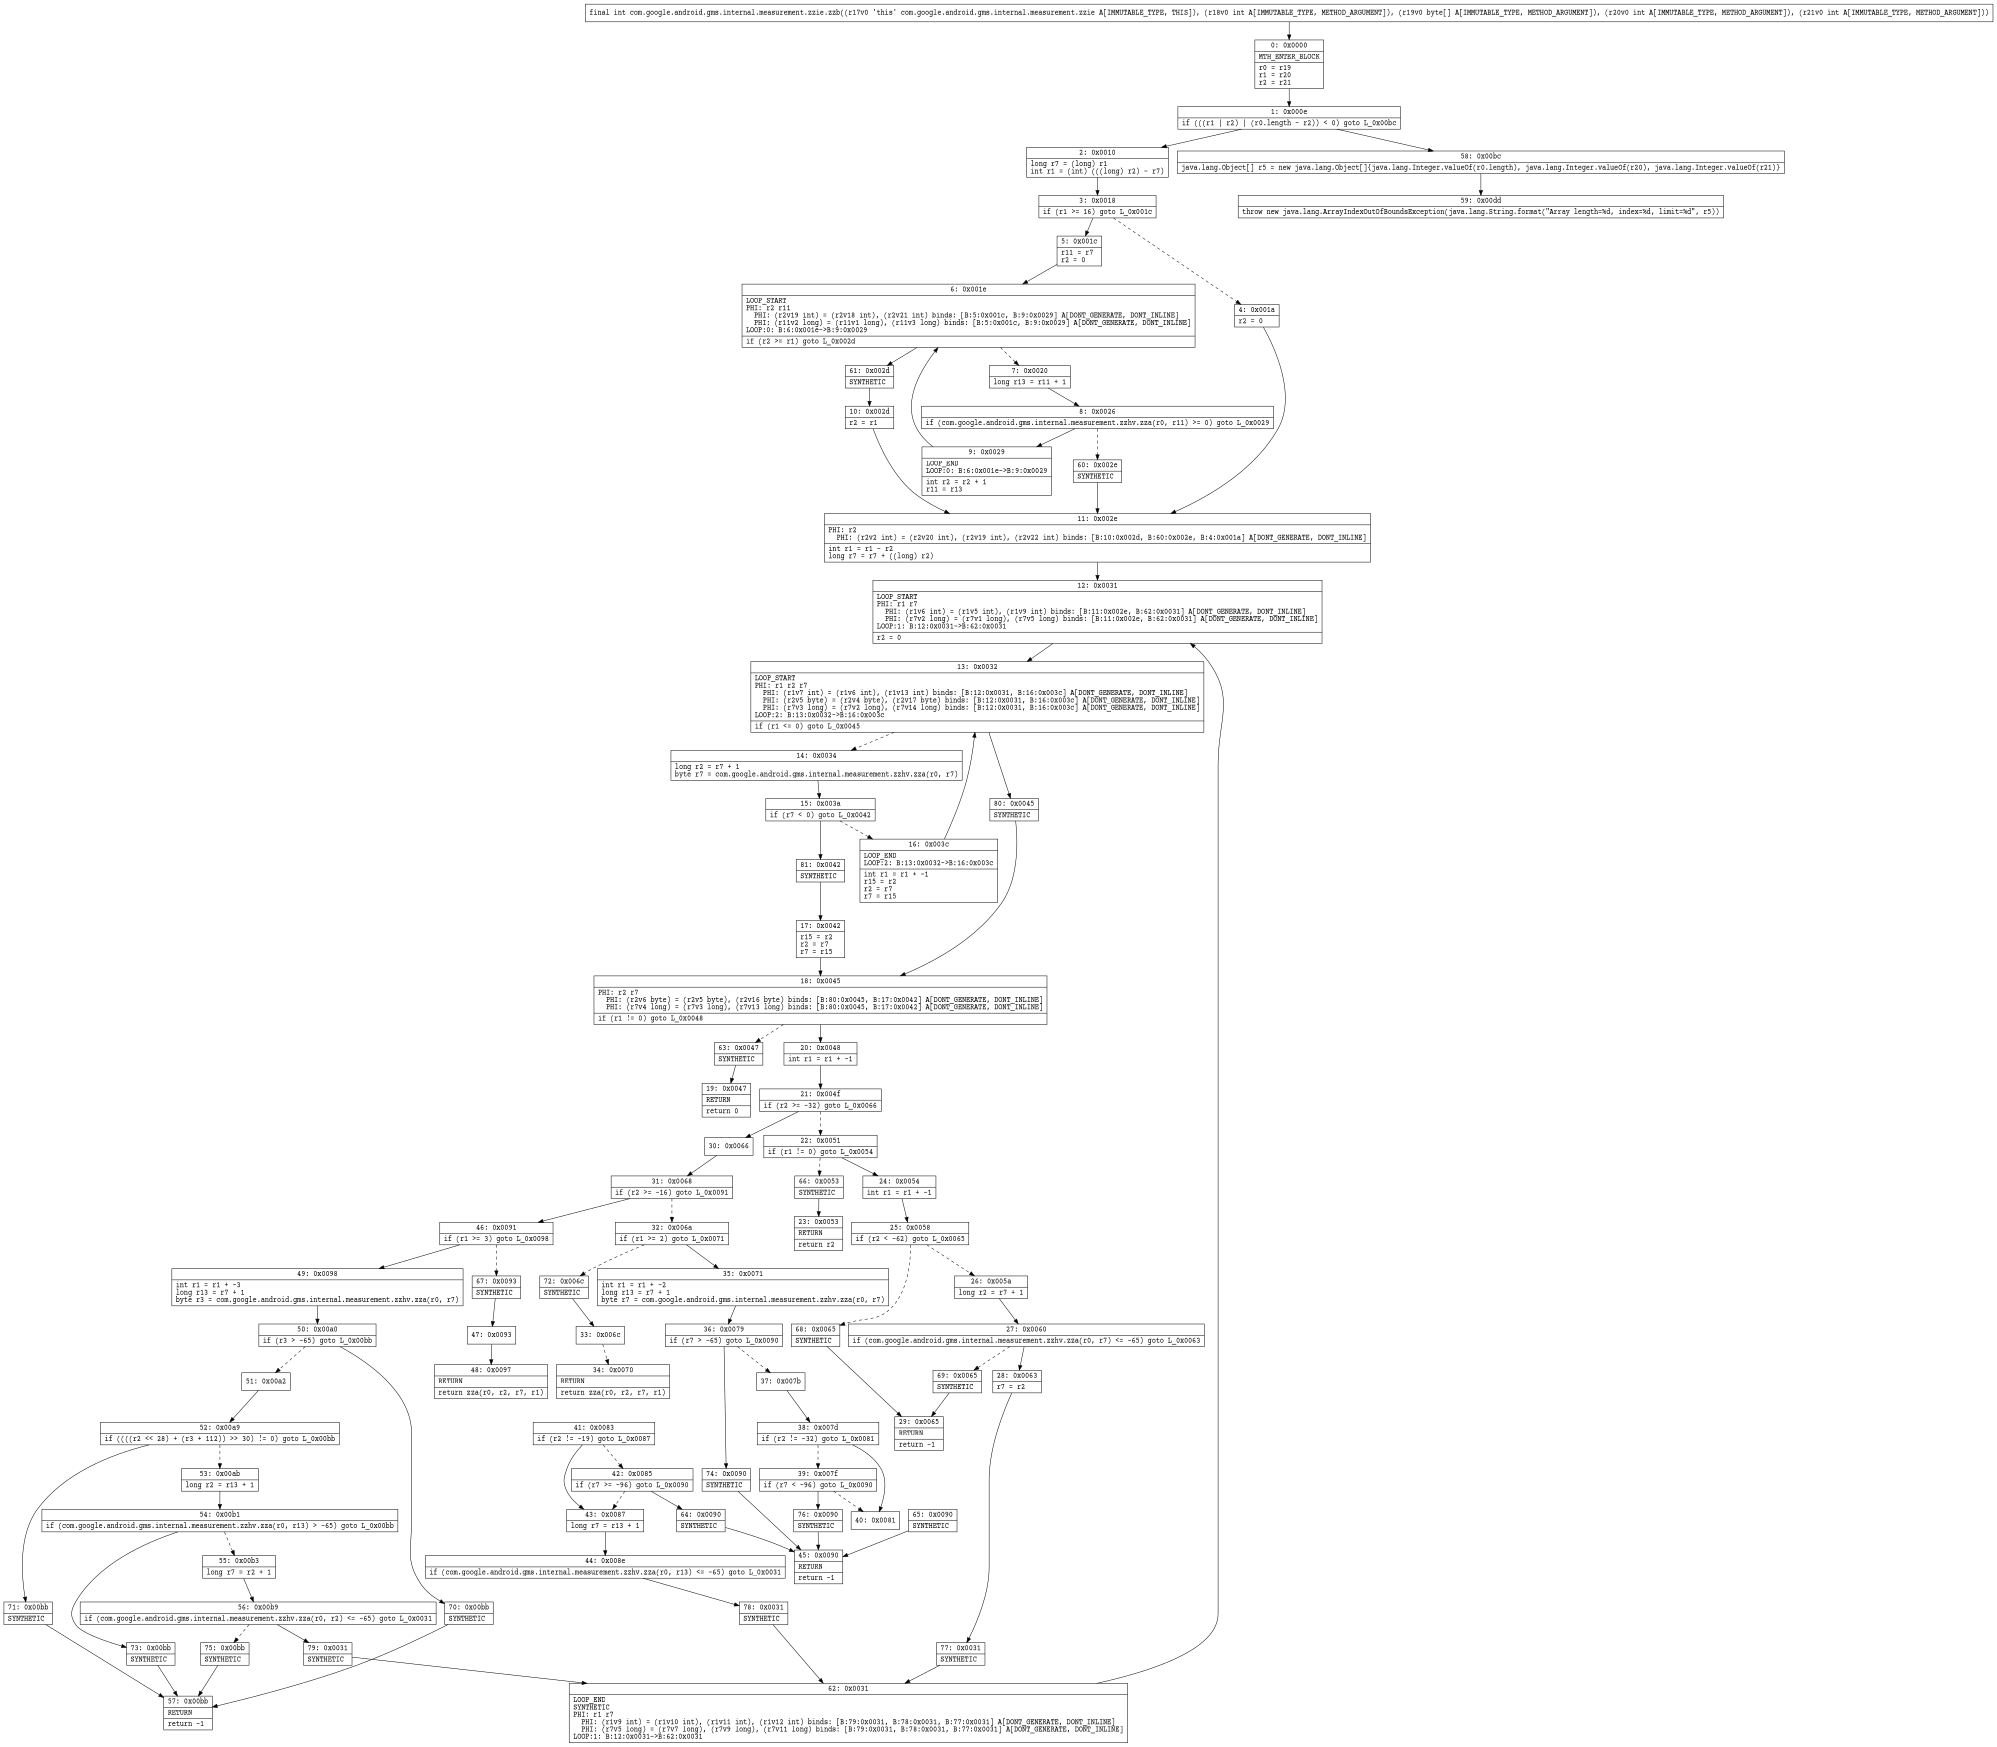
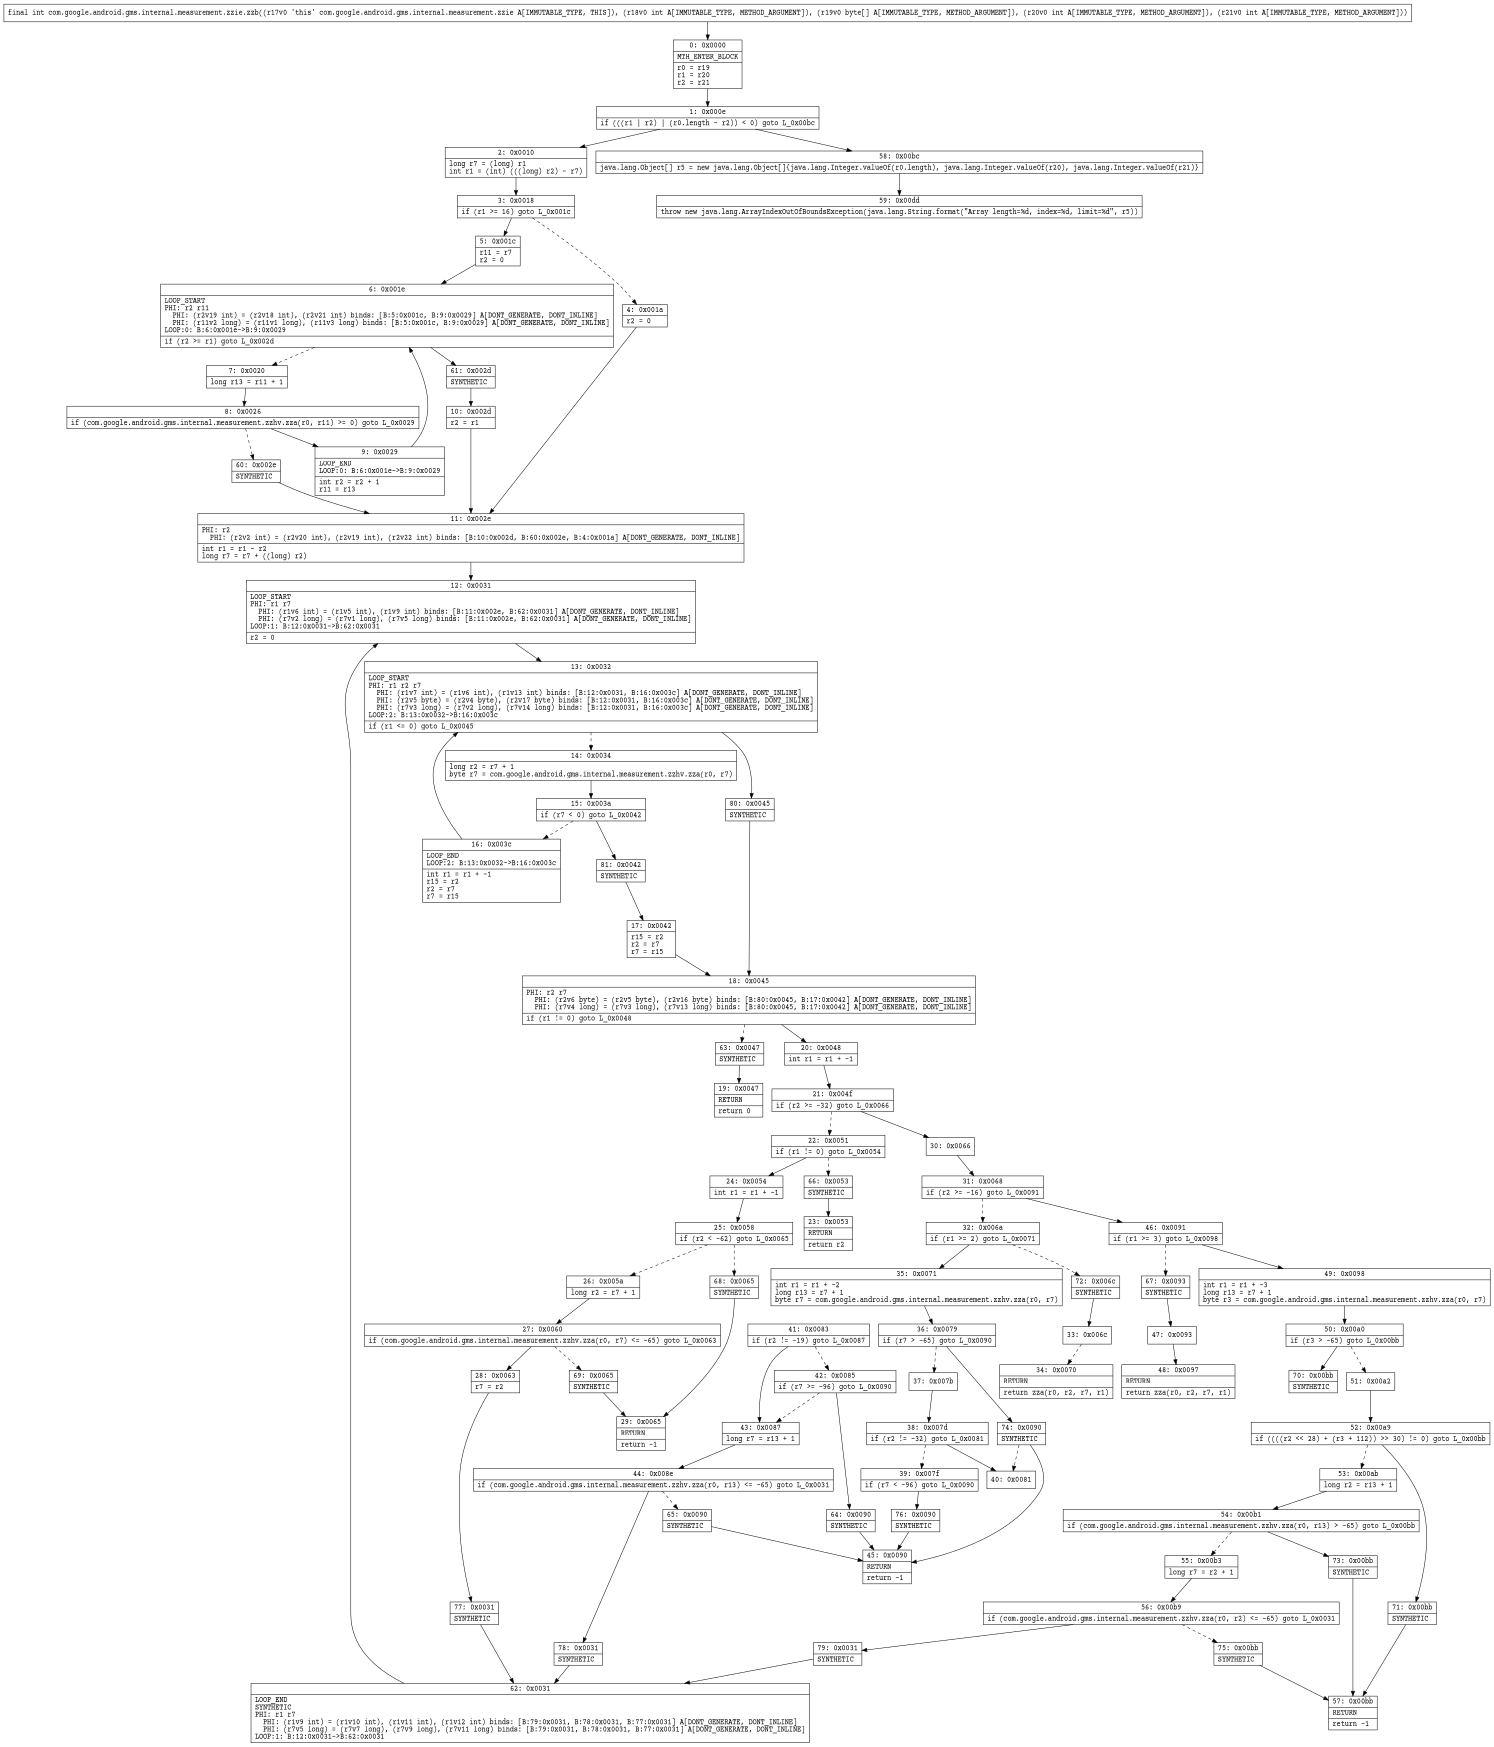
  digraph {
    fontname="Courier Prime"
    node [fontname="Courier Prime" shape=record]
    edge [fontname="Courier Prime"]
    n1 [label="{0\:\ 0x0000|MTH_ENTER_BLOCK\l|r0 = r19\lr1 = r20\lr2 = r21\l}"]
    n2 [label="{1\:\ 0x000e|if (((r1 \| r2) \| (r0.length \- r2)) \< 0) goto L_0x00bc\l}"]
    n3 [label="{2\:\ 0x0010|long r7 = (long) r1\lint r1 = (int) (((long) r2) \- r7)\l}"]
    n4 [label="{58\:\ 0x00bc|java.lang.Object[] r5 = new java.lang.Object[]\{java.lang.Integer.valueOf(r0.length), java.lang.Integer.valueOf(r20), java.lang.Integer.valueOf(r21)\}\l}"]
    n5 [label="{3\:\ 0x0018|if (r1 \>= 16) goto L_0x001c\l}"]
    n6 [label="{59\:\ 0x00dd|throw new java.lang.ArrayIndexOutOfBoundsException(java.lang.String.format(\"Array length=%d, index=%d, limit=%d\", r5))\l}"]
    n7 [label="{4\:\ 0x001a|r2 = 0\l}"]
    n8 [label="{5\:\ 0x001c|r11 = r7\lr2 = 0\l}"]
    n9 [label="{11\:\ 0x002e|PHI: r2 \l  PHI: (r2v2 int) = (r2v20 int), (r2v19 int), (r2v22 int) binds: [B:10:0x002d, B:60:0x002e, B:4:0x001a] A[DONT_GENERATE, DONT_INLINE]\l|int r1 = r1 \- r2\llong r7 = r7 + ((long) r2)\l}"]
    n10 [label="{6\:\ 0x001e|LOOP_START\lPHI: r2 r11 \l  PHI: (r2v19 int) = (r2v18 int), (r2v21 int) binds: [B:5:0x001c, B:9:0x0029] A[DONT_GENERATE, DONT_INLINE]\l  PHI: (r11v2 long) = (r11v1 long), (r11v3 long) binds: [B:5:0x001c, B:9:0x0029] A[DONT_GENERATE, DONT_INLINE]\lLOOP:0: B:6:0x001e\-\>B:9:0x0029\l|if (r2 \>= r1) goto L_0x002d\l}"]
    n11 [label="{12\:\ 0x0031|LOOP_START\lPHI: r1 r7 \l  PHI: (r1v6 int) = (r1v5 int), (r1v9 int) binds: [B:11:0x002e, B:62:0x0031] A[DONT_GENERATE, DONT_INLINE]\l  PHI: (r7v2 long) = (r7v1 long), (r7v5 long) binds: [B:11:0x002e, B:62:0x0031] A[DONT_GENERATE, DONT_INLINE]\lLOOP:1: B:12:0x0031\-\>B:62:0x0031\l|r2 = 0\l}"]
    n12 [label="{7\:\ 0x0020|long r13 = r11 + 1\l}"]
    n13 [label="{61\:\ 0x002d|SYNTHETIC\l}"]
    n14 [label="{8\:\ 0x0026|if (com.google.android.gms.internal.measurement.zzhv.zza(r0, r11) \>= 0) goto L_0x0029\l}"]
    n15 [label="{10\:\ 0x002d|r2 = r1\l}"]
    n16 [label="{9\:\ 0x0029|LOOP_END\lLOOP:0: B:6:0x001e\-\>B:9:0x0029\l|int r2 = r2 + 1\lr11 = r13\l}"]
    n17 [label="{60\:\ 0x002e|SYNTHETIC\l}"]
    n18 [label="{13\:\ 0x0032|LOOP_START\lPHI: r1 r2 r7 \l  PHI: (r1v7 int) = (r1v6 int), (r1v13 int) binds: [B:12:0x0031, B:16:0x003c] A[DONT_GENERATE, DONT_INLINE]\l  PHI: (r2v5 byte) = (r2v4 byte), (r2v17 byte) binds: [B:12:0x0031, B:16:0x003c] A[DONT_GENERATE, DONT_INLINE]\l  PHI: (r7v3 long) = (r7v2 long), (r7v14 long) binds: [B:12:0x0031, B:16:0x003c] A[DONT_GENERATE, DONT_INLINE]\lLOOP:2: B:13:0x0032\-\>B:16:0x003c\l|if (r1 \<= 0) goto L_0x0045\l}"]
    n19 [label="{14\:\ 0x0034|long r2 = r7 + 1\lbyte r7 = com.google.android.gms.internal.measurement.zzhv.zza(r0, r7)\l}"]
    n20 [label="{80\:\ 0x0045|SYNTHETIC\l}"]
    n21 [label="{15\:\ 0x003a|if (r7 \< 0) goto L_0x0042\l}"]
    n22 [label="{18\:\ 0x0045|PHI: r2 r7 \l  PHI: (r2v6 byte) = (r2v5 byte), (r2v16 byte) binds: [B:80:0x0045, B:17:0x0042] A[DONT_GENERATE, DONT_INLINE]\l  PHI: (r7v4 long) = (r7v3 long), (r7v13 long) binds: [B:80:0x0045, B:17:0x0042] A[DONT_GENERATE, DONT_INLINE]\l|if (r1 != 0) goto L_0x0048\l}"]
    n23 [label="{16\:\ 0x003c|LOOP_END\lLOOP:2: B:13:0x0032\-\>B:16:0x003c\l|int r1 = r1 + \-1\lr15 = r2\lr2 = r7\lr7 = r15\l}"]
    n24 [label="{81\:\ 0x0042|SYNTHETIC\l}"]
    n25 [label="{17\:\ 0x0042|r15 = r2\lr2 = r7\lr7 = r15\l}"]
    n26 [label="{20\:\ 0x0048|int r1 = r1 + \-1\l}"]
    n27 [label="{63\:\ 0x0047|SYNTHETIC\l}"]
    n28 [label="{21\:\ 0x004f|if (r2 \>= \-32) goto L_0x0066\l}"]
    n29 [label="{19\:\ 0x0047|RETURN\l|return 0\l}"]
    n30 [label="{22\:\ 0x0051|if (r1 != 0) goto L_0x0054\l}"]
    n31 [label="{30\:\ 0x0066}"]
    n32 [label="{24\:\ 0x0054|int r1 = r1 + \-1\l}"]
    n33 [label="{66\:\ 0x0053|SYNTHETIC\l}"]
    n34 [label="{31\:\ 0x0068|if (r2 \>= \-16) goto L_0x0091\l}"]
    n35 [label="{25\:\ 0x0058|if (r2 \< \-62) goto L_0x0065\l}"]
    n36 [label="{23\:\ 0x0053|RETURN\l|return r2\l}"]
    n37 [label="{26\:\ 0x005a|long r2 = r7 + 1\l}"]
    n38 [label="{68\:\ 0x0065|SYNTHETIC\l}"]
    n39 [label="{27\:\ 0x0060|if (com.google.android.gms.internal.measurement.zzhv.zza(r0, r7) \<= \-65) goto L_0x0063\l}"]
    n40 [label="{29\:\ 0x0065|RETURN\l|return \-1\l}"]
    n41 [label="{28\:\ 0x0063|r7 = r2\l}"]
    n42 [label="{69\:\ 0x0065|SYNTHETIC\l}"]
    n43 [label="{77\:\ 0x0031|SYNTHETIC\l}"]
    n44 [label="{62\:\ 0x0031|LOOP_END\lSYNTHETIC\lPHI: r1 r7 \l  PHI: (r1v9 int) = (r1v10 int), (r1v11 int), (r1v12 int) binds: [B:79:0x0031, B:78:0x0031, B:77:0x0031] A[DONT_GENERATE, DONT_INLINE]\l  PHI: (r7v5 long) = (r7v7 long), (r7v9 long), (r7v11 long) binds: [B:79:0x0031, B:78:0x0031, B:77:0x0031] A[DONT_GENERATE, DONT_INLINE]\lLOOP:1: B:12:0x0031\-\>B:62:0x0031\l}"]
    n45 [label="{32\:\ 0x006a|if (r1 \>= 2) goto L_0x0071\l}"]
    n46 [label="{46\:\ 0x0091|if (r1 \>= 3) goto L_0x0098\l}"]
    n47 [label="{35\:\ 0x0071|int r1 = r1 + \-2\llong r13 = r7 + 1\lbyte r7 = com.google.android.gms.internal.measurement.zzhv.zza(r0, r7)\l}"]
    n48 [label="{72\:\ 0x006c|SYNTHETIC\l}"]
    n49 [label="{49\:\ 0x0098|int r1 = r1 + \-3\llong r13 = r7 + 1\lbyte r3 = com.google.android.gms.internal.measurement.zzhv.zza(r0, r7)\l}"]
    n50 [label="{67\:\ 0x0093|SYNTHETIC\l}"]
    n51 [label="{36\:\ 0x0079|if (r7 \> \-65) goto L_0x0090\l}"]
    n52 [label="{33\:\ 0x006c}"]
    n53 [label="{34\:\ 0x0070|RETURN\l|return zza(r0, r2, r7, r1)\l}"]
    n54 [label="{37\:\ 0x007b}"]
    n55 [label="{74\:\ 0x0090|SYNTHETIC\l}"]
    n56 [label="{38\:\ 0x007d|if (r2 != \-32) goto L_0x0081\l}"]
    n57 [label="{45\:\ 0x0090|RETURN\l|return \-1\l}"]
    n58 [label="{39\:\ 0x007f|if (r7 \< \-96) goto L_0x0090\l}"]
    n59 [label="{40\:\ 0x0081}"]
    n60 [label="{76\:\ 0x0090|SYNTHETIC\l}"]
    n61 [label="{41\:\ 0x0083|if (r2 != \-19) goto L_0x0087\l}"]
    n62 [label="{42\:\ 0x0085|if (r7 \>= \-96) goto L_0x0090\l}"]
    n63 [label="{43\:\ 0x0087|long r7 = r13 + 1\l}"]
    n64 [label="{64\:\ 0x0090|SYNTHETIC\l}"]
    n65 [label="{44\:\ 0x008e|if (com.google.android.gms.internal.measurement.zzhv.zza(r0, r13) \<= \-65) goto L_0x0031\l}"]
    n66 [label="{65\:\ 0x0090|SYNTHETIC\l}"]
    n67 [label="{78\:\ 0x0031|SYNTHETIC\l}"]
    n68 [label="{50\:\ 0x00a0|if (r3 \> \-65) goto L_0x00bb\l}"]
    n69 [label="{47\:\ 0x0093}"]
    n70 [label="{48\:\ 0x0097|RETURN\l|return zza(r0, r2, r7, r1)\l}"]
    n71 [label="{51\:\ 0x00a2}"]
    n72 [label="{70\:\ 0x00bb|SYNTHETIC\l}"]
    n73 [label="{52\:\ 0x00a9|if ((((r2 \<\< 28) + (r3 + 112)) \>\> 30) != 0) goto L_0x00bb\l}"]
    n74 [label="{57\:\ 0x00bb|RETURN\l|return \-1\l}"]
    n75 [label="{53\:\ 0x00ab|long r2 = r13 + 1\l}"]
    n76 [label="{71\:\ 0x00bb|SYNTHETIC\l}"]
    n77 [label="{54\:\ 0x00b1|if (com.google.android.gms.internal.measurement.zzhv.zza(r0, r13) \> \-65) goto L_0x00bb\l}"]
    n78 [label="{55\:\ 0x00b3|long r7 = r2 + 1\l}"]
    n79 [label="{73\:\ 0x00bb|SYNTHETIC\l}"]
    n80 [label="{56\:\ 0x00b9|if (com.google.android.gms.internal.measurement.zzhv.zza(r0, r2) \<= \-65) goto L_0x0031\l}"]
    n81 [label="{75\:\ 0x00bb|SYNTHETIC\l}"]
    n82 [label="{79\:\ 0x0031|SYNTHETIC\l}"]
    n83 [label="{final int com.google.android.gms.internal.measurement.zzie.zzb((r17v0 'this' com.google.android.gms.internal.measurement.zzie A[IMMUTABLE_TYPE, THIS]), (r18v0 int A[IMMUTABLE_TYPE, METHOD_ARGUMENT]), (r19v0 byte[] A[IMMUTABLE_TYPE, METHOD_ARGUMENT]), (r20v0 int A[IMMUTABLE_TYPE, METHOD_ARGUMENT]), (r21v0 int A[IMMUTABLE_TYPE, METHOD_ARGUMENT])) }"]
    n1 -> n2
    n2 -> n3 [style=solid]
    n2 -> n4
    n3 -> n5
    n4 -> n6
    n5 -> n7 [style=dashed]
    n5 -> n8
    n7 -> n9
    n8 -> n10
    n9 -> n11
    n10 -> n12 [style=dashed]
    n10 -> n13
    n11 -> n18
    n12 -> n14
    n13 -> n15
    n14 -> n16
    n14 -> n17 [style=dashed]
    n15 -> n9
    n16 -> n10
    n17 -> n9
    n18 -> n19 [style=dashed]
    n18 -> n20
    n19 -> n21
    n20 -> n22
    n21 -> n23 [style=dashed]
    n21 -> n24
    n22 -> n26
    n22 -> n27 [style=dashed]
    n23 -> n18
    n24 -> n25
    n25 -> n22
    n26 -> n28
    n27 -> n29
    n28 -> n30 [style=dashed]
    n28 -> n31
    n30 -> n32
    n30 -> n33 [style=dashed]
    n31 -> n34
    n32 -> n35
    n33 -> n36
    n34 -> n45 [style=dashed]
    n34 -> n46
    n35 -> n37 [style=dashed]
    n35 -> n38 [style=dashed]
    n37 -> n39
    n38 -> n40
    n39 -> n41
    n39 -> n42 [style=dashed]
    n41 -> n43
    n42 -> n40
    n43 -> n44
    n44 -> n11
    n45 -> n47
    n45 -> n48 [style=dashed]
    n46 -> n49
    n46 -> n50 [style=dashed]
    n47 -> n51
    n48 -> n52
    n49 -> n68
    n50 -> n69
    n51 -> n54 [style=dashed]
    n51 -> n55
    n52 -> n53 [style=dashed]
    n54 -> n56
    n55 -> n57
    n56 -> n58 [style=dashed]
    n56 -> n59
-   n58 -> n59 [style=dashed]
+   n55 -> n59 [style=dashed]
    n58 -> n60
    n60 -> n57
    n61 -> n62 [style=dashed]
    n61 -> n63
    n62 -> n63 [style=dashed]
    n62 -> n64
    n63 -> n65
    n64 -> n57
+   n65 -> n66 [style=dashed]
    n65 -> n67
    n66 -> n57
    n67 -> n44
    n68 -> n71 [style=dashed]
    n68 -> n72
    n69 -> n70
    n71 -> n73
-   n72 -> n74
    n73 -> n75 [style=dashed]
    n73 -> n76
    n75 -> n77
    n76 -> n74
    n77 -> n78 [style=dashed]
    n77 -> n79
    n78 -> n80
    n79 -> n74
    n80 -> n81 [style=dashed]
    n80 -> n82
    n81 -> n74
    n82 -> n44
    n83 -> n1
  }
